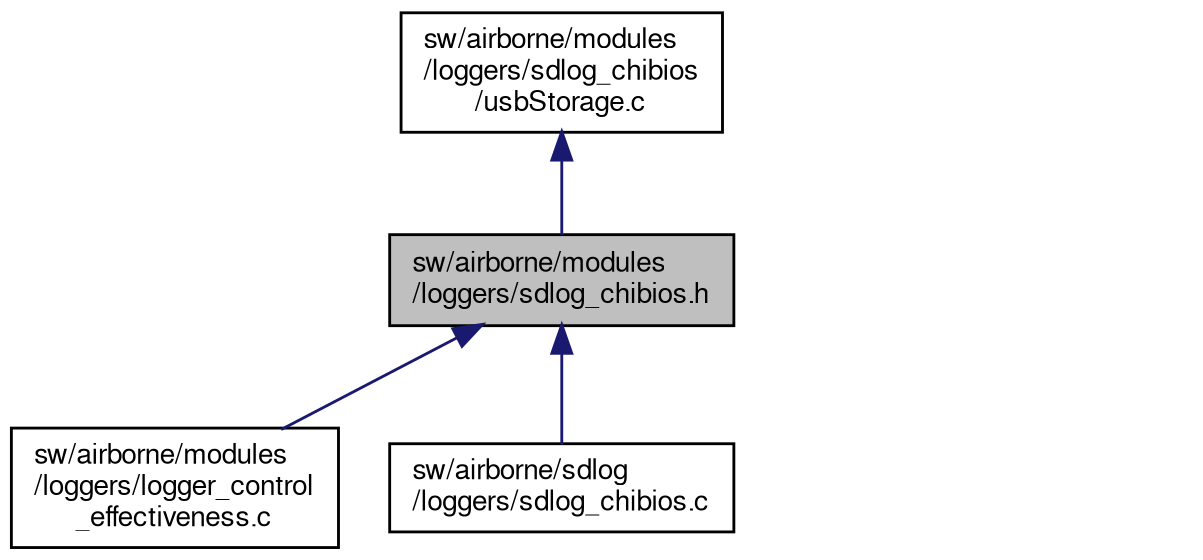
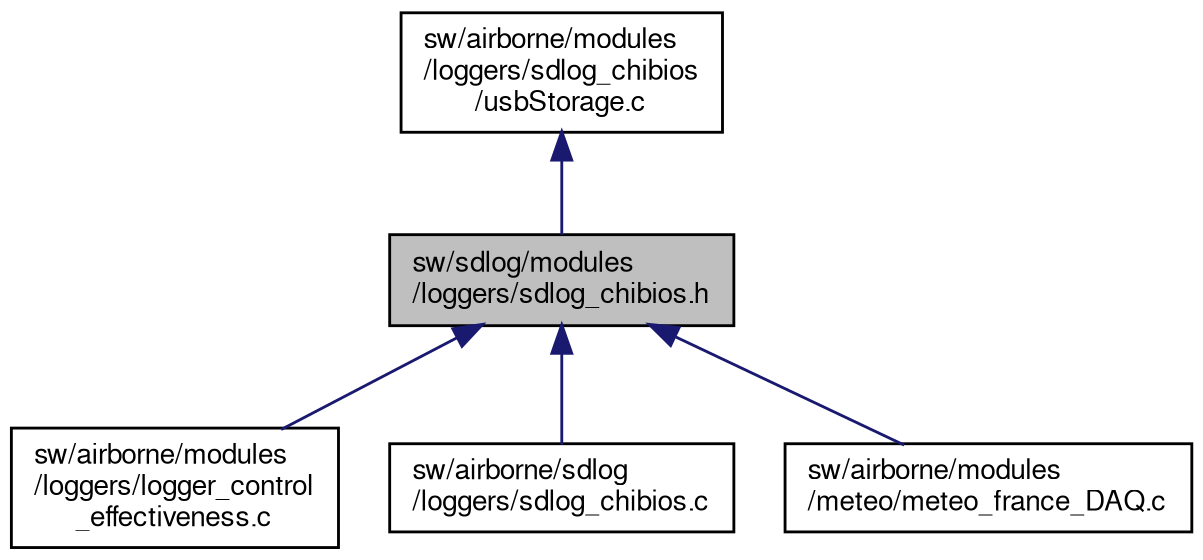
  digraph {
    node [color=black fillcolor=white fontname=FreeSans fontsize=10 shape=record style=filled]
    edge [color=midnightblue dir=back fontname=FreeSans fontsize=10 labelfontname=FreeSans labelfontsize=10 style=solid]
-   n1 [fillcolor=grey75 fontcolor=black height=0.2 label="sw/airborne/modules\l/loggers/sdlog_chibios.h" width=0.4]
+   n1 [fillcolor=grey75 fontcolor=black height=0.2 label="sw/sdlog/modules\l/loggers/sdlog_chibios.h" width=0.4]
    n2 [height=0.2 label="sw/airborne/modules\l/loggers/logger_control\l_effectiveness.c" width=0.4]
    n3 [height=0.2 label="sw/airborne/sdlog\l/loggers/sdlog_chibios.c" width=0.4]
+   n4 [height=0.2 label="sw/airborne/modules\l/meteo/meteo_france_DAQ.c" width=0.4]
    n5 [height=0.2 label="sw/airborne/modules\l/loggers/sdlog_chibios\l/usbStorage.c" width=0.4]
    n1 -> n2
    n1 -> n3
+   n1 -> n4
    n5 -> n1
  }
